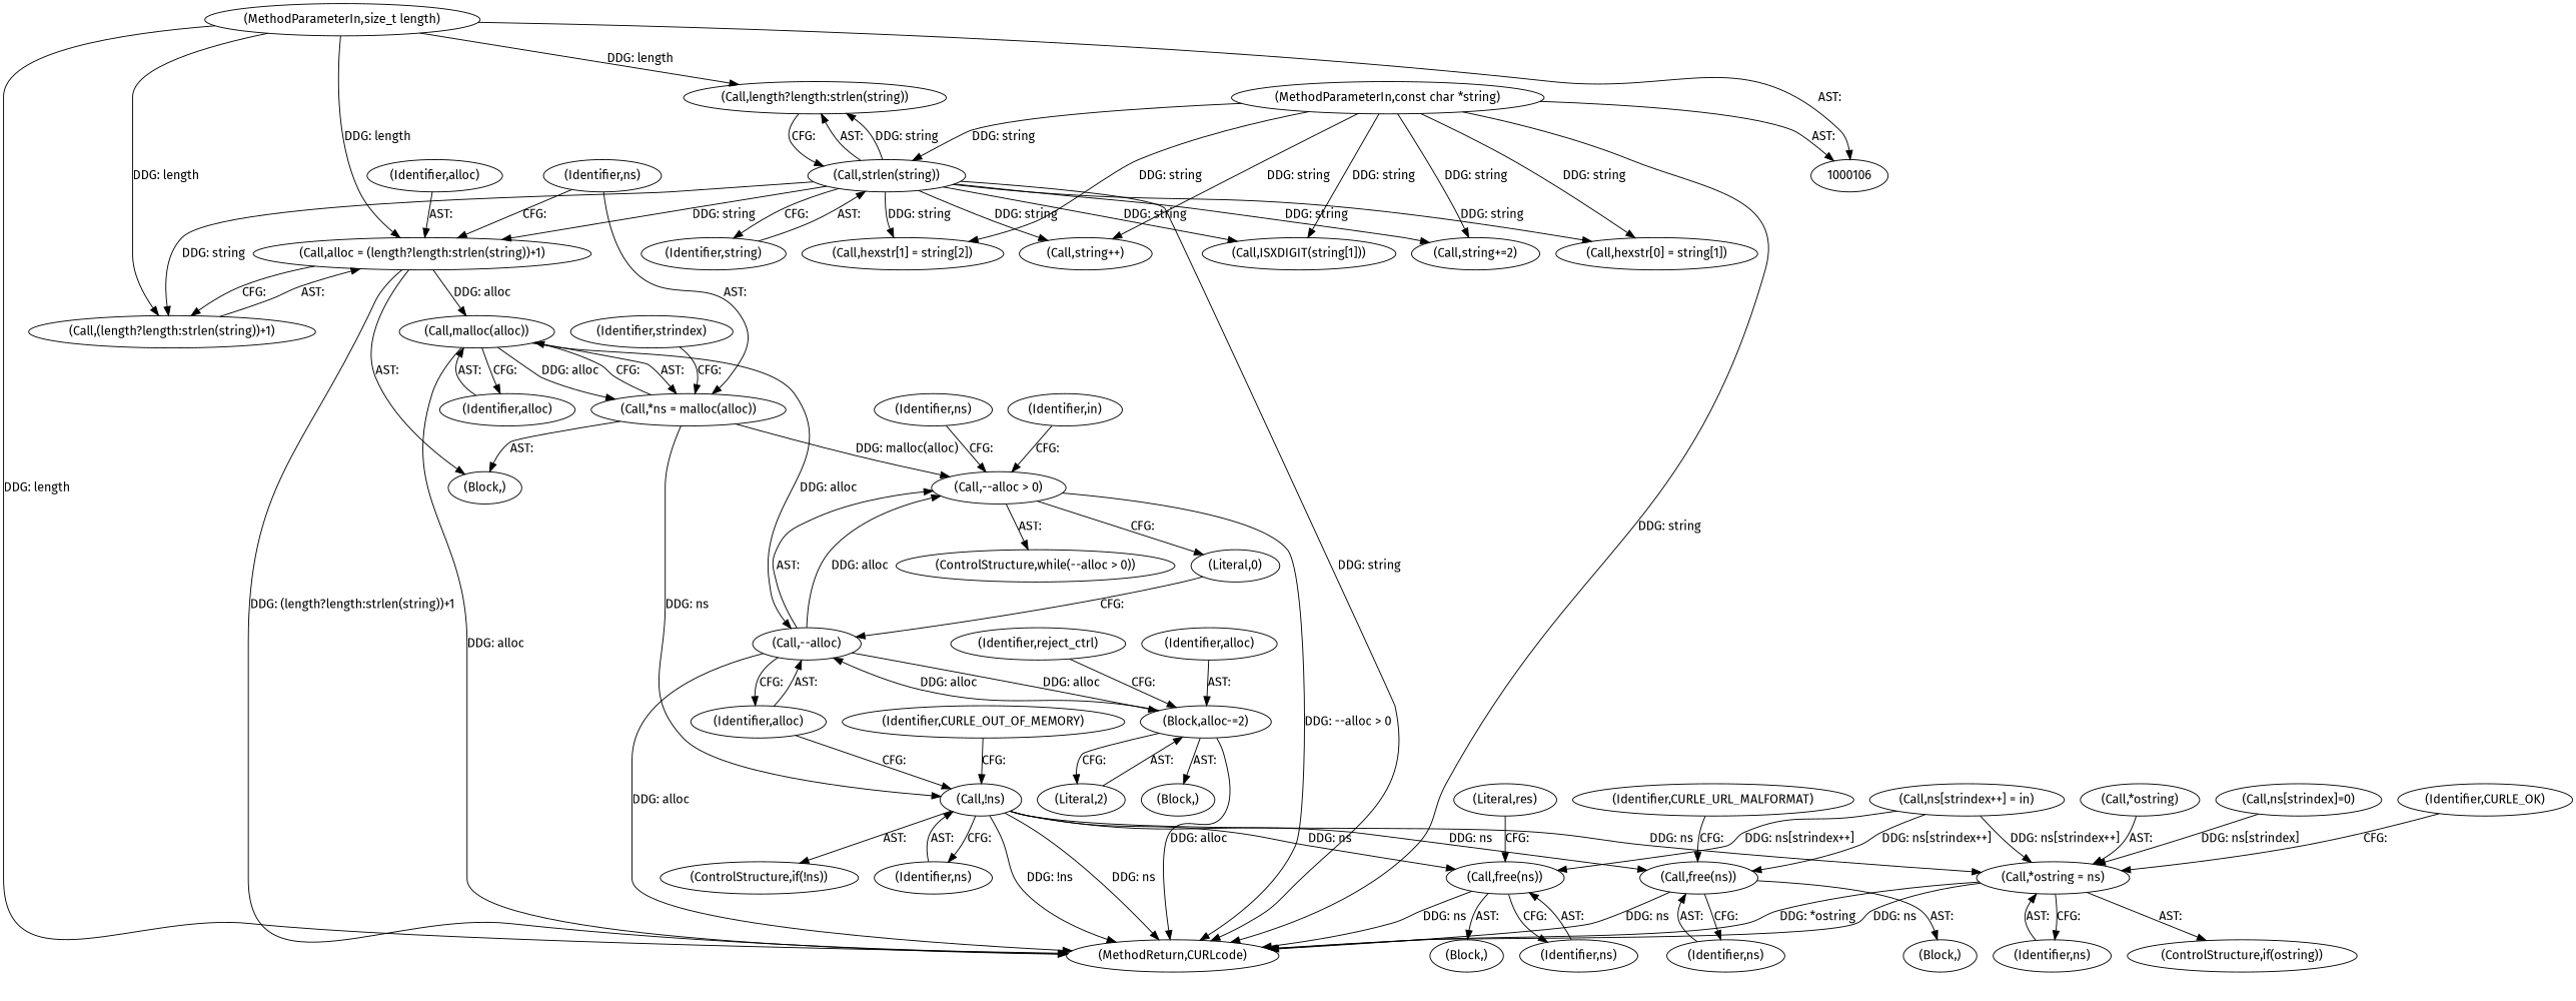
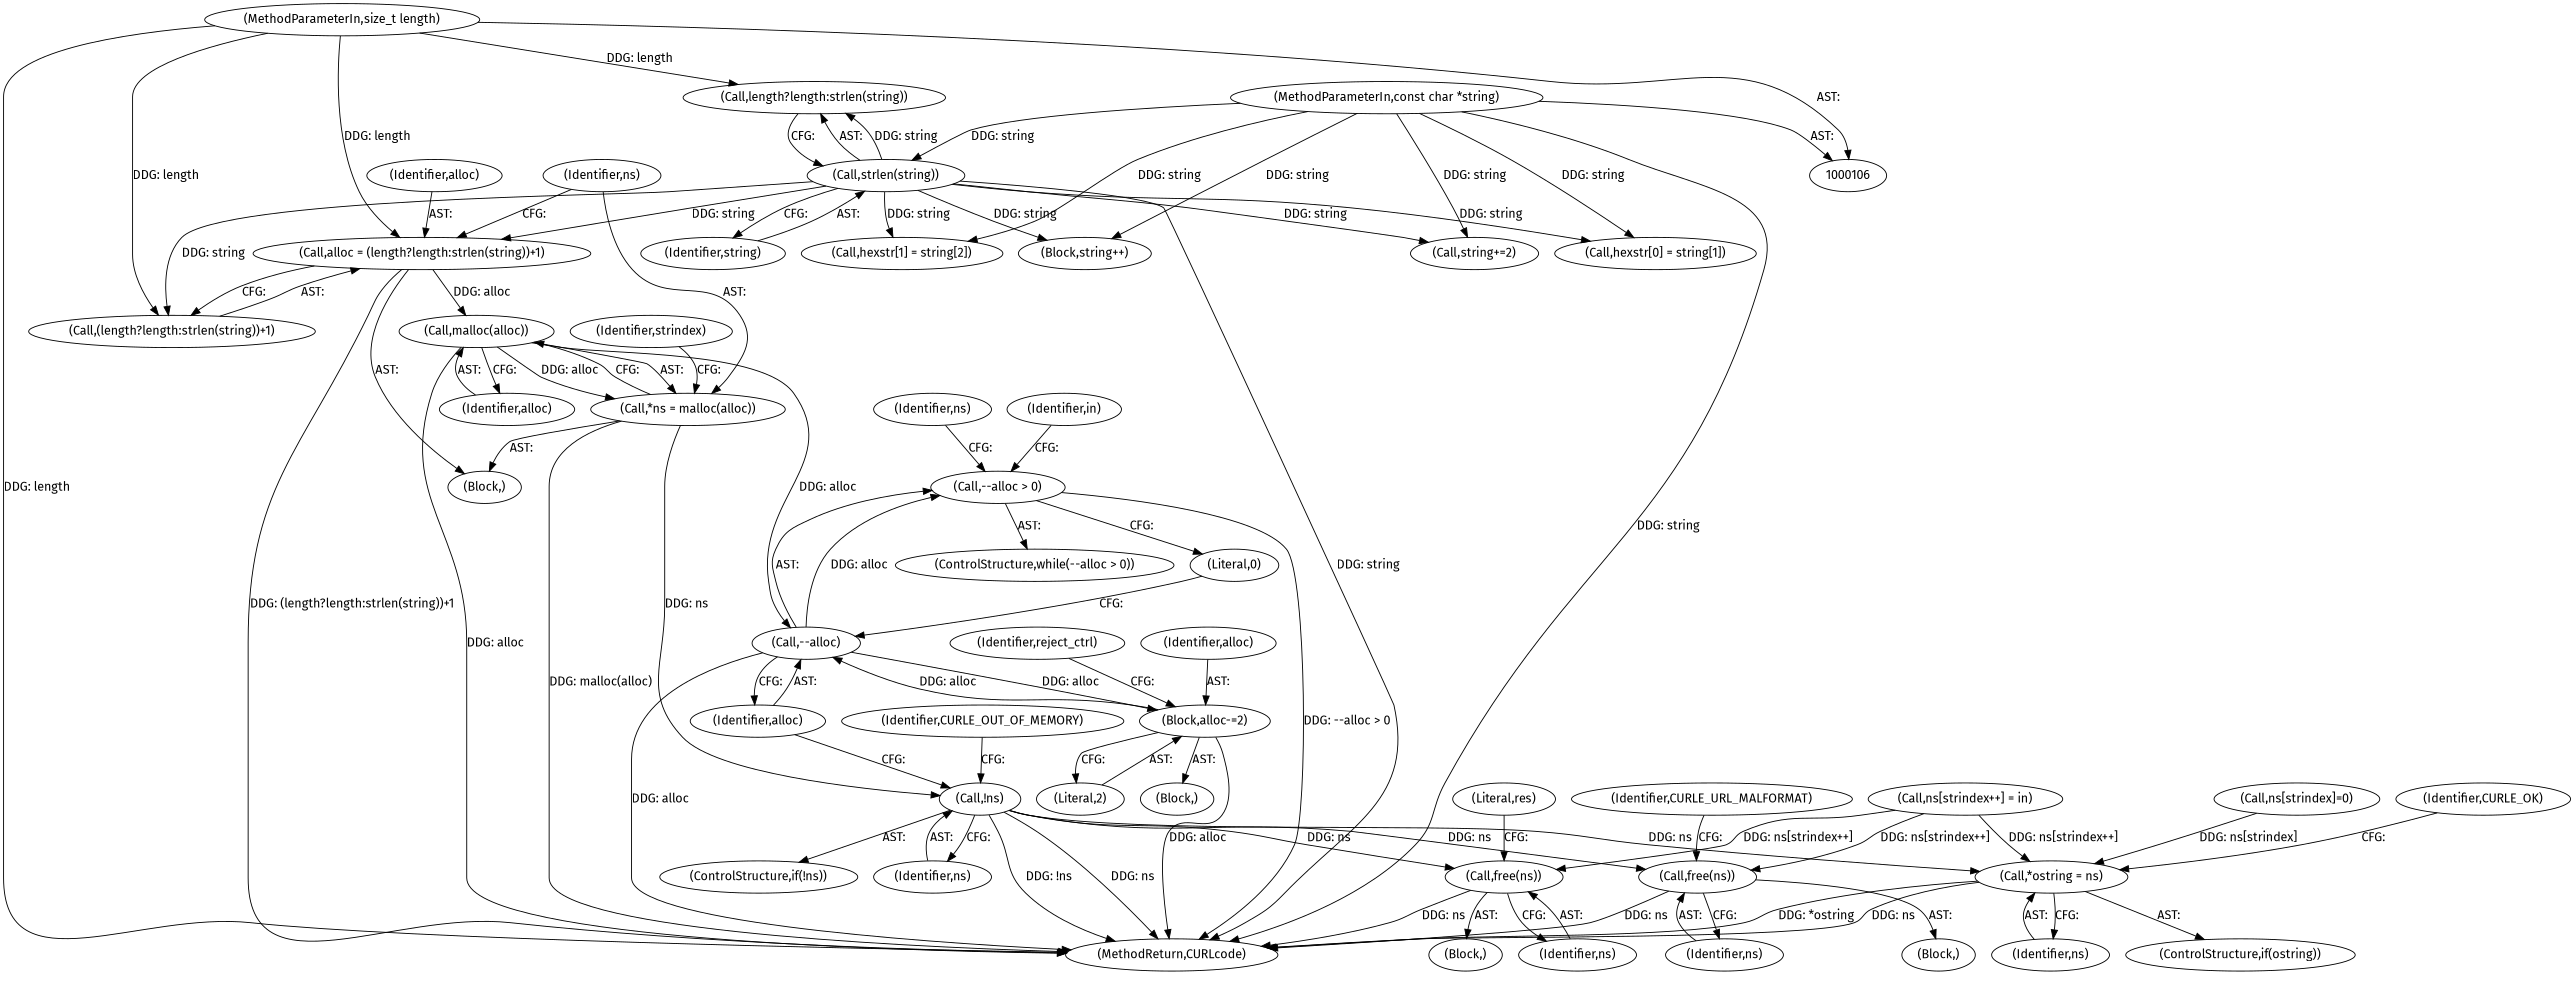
  digraph {
    fontname="Fira Sans"
    node [fontname="Fira Sans"]
    edge [fontname="Fira Sans"]
    n1 [label="(Call,malloc(alloc))"]
    n2 [label="(Call,*ns = malloc(alloc))"]
    n3 [label="(Call,--alloc)"]
    n4 [label="(MethodReturn,CURLcode)"]
    n5 [label="(Identifier,alloc)"]
    n6 [label="(Block,)"]
    n7 [label="(Call,!ns)"]
    n8 [label="(Call,--alloc > 0)"]
    n9 [label="(Block,alloc-=2)"]
    n10 [label="(Identifier,alloc)"]
    n11 [label="(Call,alloc = (length?length:strlen(string))+1)"]
    n12 [label="(Call,(length?length:strlen(string))+1)"]
    n13 [label="(MethodParameterIn,size_t length)"]
    n14 [label="(Call,length?length:strlen(string))"]
    1000106
    n16 [label="(Call,strlen(string))"]
-   n17 [label="(Call,string++)"]
+   n17 [label="(Block,string++)"]
    n18 [label="(Identifier,string)"]
    n19 [label="(Call,string+=2)"]
    n20 [label="(Call,hexstr[0] = string[1])"]
-   n21 [label="(Call,ISXDIGIT(string[1]))"]
    n22 [label="(Call,hexstr[1] = string[2])"]
    n23 [label="(MethodParameterIn,const char *string)"]
    n24 [label="(Call,free(ns))"]
    n25 [label="(Call,free(ns))"]
    n26 [label="(Call,*ostring = ns)"]
    n27 [label="(Identifier,ns)"]
    n28 [label="(ControlStructure,if(!ns))"]
    n29 [label="(Block,)"]
    n30 [label="(Identifier,ns)"]
    n31 [label="(Block,)"]
    n32 [label="(Identifier,ns)"]
    n33 [label="(ControlStructure,if(ostring))"]
    n34 [label="(Identifier,ns)"]
    n35 [label="(ControlStructure,while(--alloc > 0))"]
    n36 [label="(Literal,0)"]
    n37 [label="(Block,)"]
    n38 [label="(Literal,2)"]
    n39 [label="(Identifier,alloc)"]
-   n40 [label="(Call,*ostring)"]
    n41 [label="(Identifier,ns)"]
    n42 [label="(Identifier,ns)"]
    n43 [label="(Call,ns[strindex]=0)"]
    n44 [label="(Identifier,CURLE_URL_MALFORMAT)"]
    n45 [label="(Identifier,CURLE_OK)"]
    n46 [label="(Identifier,alloc)"]
    n47 [label="(Identifier,CURLE_OUT_OF_MEMORY)"]
    n48 [label="(Call,ns[strindex++] = in)"]
    n49 [label="(Identifier,in)"]
    n50 [label="(Literal,res)"]
    n51 [label="(Identifier,reject_ctrl)"]
    n52 [label="(Identifier,strindex)"]
    n1 -> n2 [label="AST: "]
    n1 -> n2 [label="DDG: alloc"]
    n1 -> n3 [label="DDG: alloc"]
    n1 -> n4 [label="DDG: alloc"]
    n1 -> n5 [label="CFG: "]
    n2 -> n1 [label="CFG: "]
-   n2 -> n8 [label="DDG: malloc(alloc)"]
+   n2 -> n4 [label="DDG: malloc(alloc)"]
    n2 -> n6 [label="AST: "]
    n2 -> n7 [label="DDG: ns"]
    n3 -> n4 [label="DDG: alloc"]
    n3 -> n8 [label="AST: "]
    n3 -> n8 [label="DDG: alloc"]
    n3 -> n9 [label="DDG: alloc"]
    n3 -> n10 [label="CFG: "]
    n5 -> n1 [label="AST: "]
    n7 -> n4 [label="DDG: ns"]
    n7 -> n4 [label="DDG: !ns"]
    n7 -> n24 [label="DDG: ns"]
    n7 -> n25 [label="DDG: ns"]
    n7 -> n26 [label="DDG: ns"]
    n7 -> n27 [label="CFG: "]
    n7 -> n28 [label="AST: "]
    n8 -> n4 [label="DDG: --alloc > 0"]
    n8 -> n35 [label="AST: "]
    n8 -> n36 [label="CFG: "]
    n9 -> n3 [label="DDG: alloc"]
    n9 -> n4 [label="DDG: alloc"]
    n9 -> n37 [label="AST: "]
    n9 -> n38 [label="CFG: "]
    n10 -> n3 [label="AST: "]
    n10 -> n7 [label="CFG: "]
    n11 -> n1 [label="DDG: alloc"]
    n11 -> n4 [label="DDG: (length?length:strlen(string))+1"]
    n11 -> n6 [label="AST: "]
    n11 -> n12 [label="CFG: "]
    n12 -> n11 [label="AST: "]
    n13 -> n4 [label="DDG: length"]
    n13 -> n11 [label="DDG: length"]
    n13 -> n12 [label="DDG: length"]
    n13 -> n14 [label="DDG: length"]
    n13 -> 1000106 [label="AST: "]
    n14 -> n16 [label="CFG: "]
    n16 -> n4 [label="DDG: string"]
    n16 -> n11 [label="DDG: string"]
    n16 -> n12 [label="DDG: string"]
    n16 -> n14 [label="AST: "]
    n16 -> n14 [label="DDG: string"]
    n16 -> n17 [label="DDG: string"]
    n16 -> n18 [label="CFG: "]
    n16 -> n19 [label="DDG: string"]
    n16 -> n20 [label="DDG: string"]
-   n16 -> n21 [label="DDG: string"]
    n16 -> n22 [label="DDG: string"]
    n18 -> n16 [label="AST: "]
    n23 -> n4 [label="DDG: string"]
    n23 -> 1000106 [label="AST: "]
    n23 -> n16 [label="DDG: string"]
    n23 -> n17 [label="DDG: string"]
    n23 -> n19 [label="DDG: string"]
    n23 -> n20 [label="DDG: string"]
-   n23 -> n21 [label="DDG: string"]
    n23 -> n22 [label="DDG: string"]
    n24 -> n4 [label="DDG: ns"]
    n24 -> n29 [label="AST: "]
    n24 -> n30 [label="CFG: "]
    n25 -> n4 [label="DDG: ns"]
    n25 -> n31 [label="AST: "]
    n25 -> n32 [label="CFG: "]
    n26 -> n4 [label="DDG: *ostring"]
    n26 -> n4 [label="DDG: ns"]
    n26 -> n33 [label="AST: "]
    n26 -> n34 [label="CFG: "]
    n27 -> n7 [label="AST: "]
    n30 -> n24 [label="AST: "]
    n32 -> n25 [label="AST: "]
    n34 -> n26 [label="AST: "]
    n36 -> n3 [label="CFG: "]
    n38 -> n9 [label="AST: "]
    n39 -> n11 [label="AST: "]
-   n40 -> n26 [label="AST: "]
    n41 -> n8 [label="CFG: "]
    n42 -> n2 [label="AST: "]
    n42 -> n11 [label="CFG: "]
    n43 -> n26 [label="DDG: ns[strindex]"]
    n44 -> n25 [label="CFG: "]
    n45 -> n26 [label="CFG: "]
    n46 -> n9 [label="AST: "]
    n47 -> n7 [label="CFG: "]
    n48 -> n24 [label="DDG: ns[strindex++]"]
    n48 -> n25 [label="DDG: ns[strindex++]"]
    n48 -> n26 [label="DDG: ns[strindex++]"]
    n49 -> n8 [label="CFG: "]
    n50 -> n24 [label="CFG: "]
    n51 -> n9 [label="CFG: "]
    n52 -> n2 [label="CFG: "]
  }
